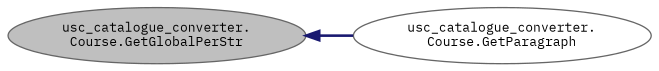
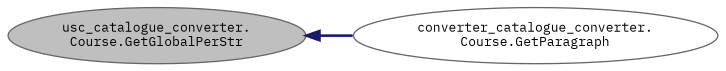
  digraph {
    rankdir=LR
    fontname="IBM Plex Mono"
    node [color=gray40 fontname="IBM Plex Mono" fontsize=10 shape=ellipse style=filled]
    n1 [fillcolor=grey75 fontcolor=black height=0.2 label="usc_catalogue_converter.\lCourse.GetGlobalPerStr" width=0.4]
-   n2 [fillcolor=white height=0.2 label="usc_catalogue_converter.\lCourse.GetParagraph" width=0.4]
+   n2 [fillcolor=white height=0.2 label="converter_catalogue_converter.\lCourse.GetParagraph" width=0.4]
    n1 -> n2 [color=midnightblue dir=back fontname="IBM Plex Mono" fontsize=10 labelfontname=Helvetica labelfontsize=10 style=bold]
  }
